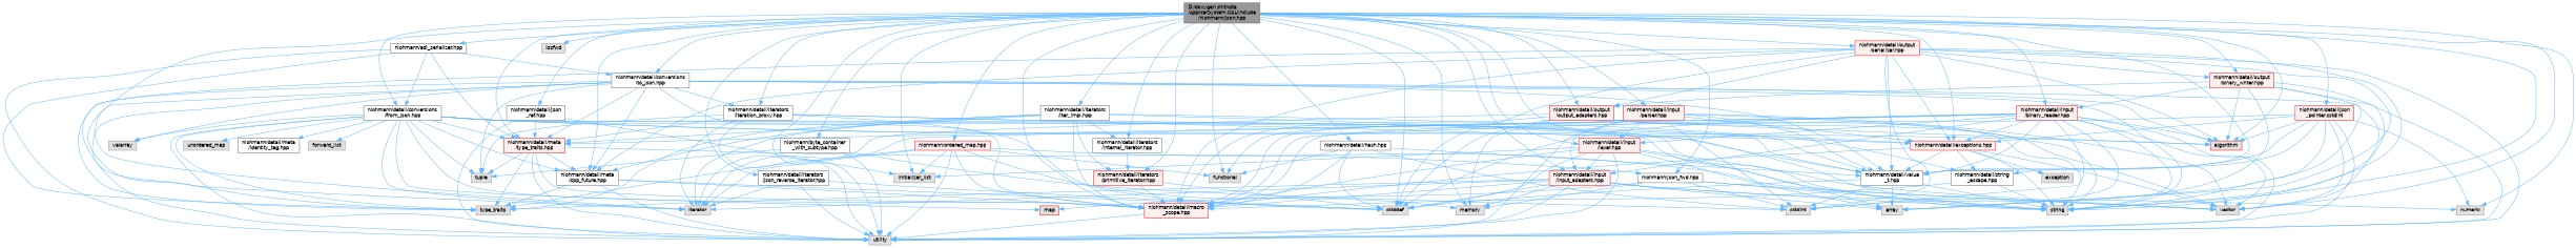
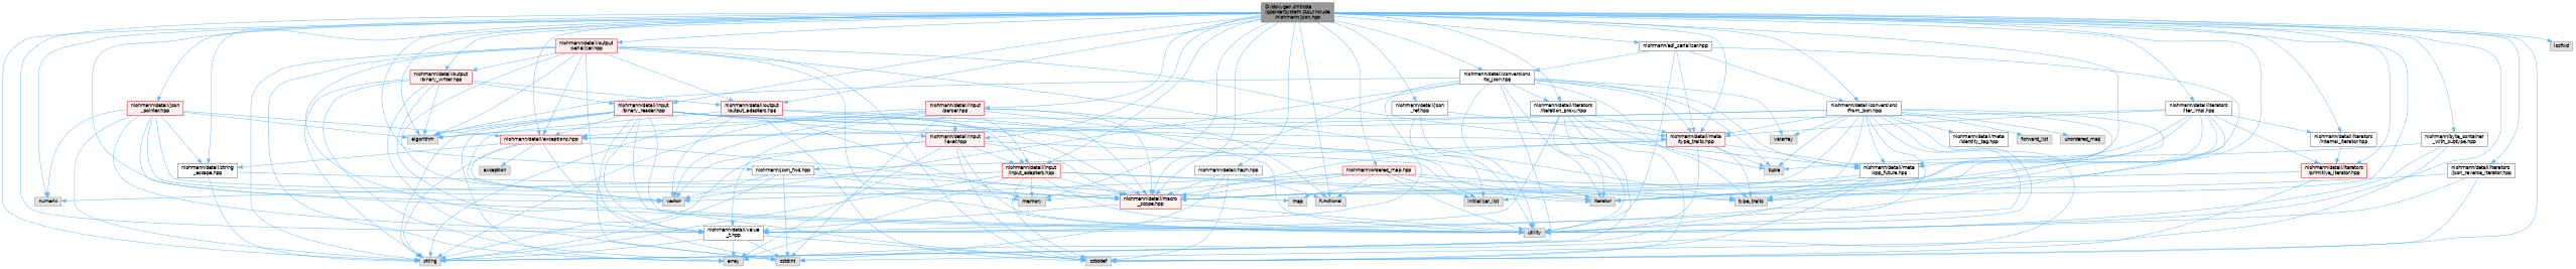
  digraph {
    node [color=grey60 fillcolor="#E0E0E0" fontname=Helvetica fontsize=10 shape=box style=filled]
    edge [color=steelblue1 fontname=Helvetica fontsize=10 labelfontname=Helvetica labelfontsize=10 style=solid]
    n1 [color=gray40 fillcolor=grey60 fontcolor=black height=0.2 label="D:/doxygen shitnqta\l/App/carSystem.DAL/include\l/nlohmann/json.hpp" width=0.4]
-   n2 [color=red height=0.2 label=algorithm width=0.4]
+   n2 [height=0.2 label=algorithm width=0.4]
    n3 [height=0.2 label=cstddef width=0.4]
    n4 [height=0.2 label=functional width=0.4]
    n5 [height=0.2 label=initializer_list width=0.4]
    n6 [height=0.2 label=iosfwd width=0.4]
    n7 [height=0.2 label=iterator width=0.4]
    n8 [height=0.2 label=memory width=0.4]
    n9 [height=0.2 label=numeric width=0.4]
    n10 [height=0.2 label=string width=0.4]
    n11 [height=0.2 label=utility width=0.4]
    n12 [height=0.2 label=vector width=0.4]
    n13 [color=grey40 fillcolor=white height=0.2 label="nlohmann/adl_serializer.hpp" width=0.4]
    n14 [color=grey40 fillcolor=white height=0.2 label="nlohmann/detail/conversions\l/from_json.hpp" width=0.4]
    n15 [color=red fillcolor="#FFF0F0" height=0.2 label="nlohmann/detail/exceptions.hpp" width=0.4]
    n16 [color=grey40 fillcolor=white height=0.2 label="nlohmann/detail/value\l_t.hpp" width=0.4]
    n17 [color=grey40 fillcolor=white height=0.2 label="nlohmann/detail/string\l_escape.hpp" width=0.4]
    n18 [color=red fillcolor="#FFF0F0" height=0.2 label="nlohmann/detail/macro\l_scope.hpp" width=0.4]
    n19 [color=grey40 fillcolor=white height=0.2 label="nlohmann/detail/meta\l/cpp_future.hpp" width=0.4]
    n20 [color=red fillcolor="#FFF0F0" height=0.2 label="nlohmann/detail/meta\l/type_traits.hpp" width=0.4]
    n21 [color=grey40 fillcolor=white height=0.2 label="nlohmann/json_fwd.hpp" width=0.4]
    n22 [color=grey40 fillcolor=white height=0.2 label="nlohmann/detail/conversions\l/to_json.hpp" width=0.4]
    n23 [color=grey40 fillcolor=white height=0.2 label="nlohmann/detail/iterators\l/iteration_proxy.hpp" width=0.4]
    n24 [color=grey40 fillcolor=white height=0.2 label="nlohmann/byte_container\l_with_subtype.hpp" width=0.4]
    n25 [color=grey40 fillcolor=white height=0.2 label="nlohmann/detail/hash.hpp" width=0.4]
    n26 [color=red fillcolor="#FFF0F0" height=0.2 label="nlohmann/detail/input\l/binary_reader.hpp" width=0.4]
    n27 [color=red fillcolor="#FFF0F0" height=0.2 label="nlohmann/detail/input\l/input_adapters.hpp" width=0.4]
    n28 [color=red fillcolor="#FFF0F0" height=0.2 label="nlohmann/detail/input\l/lexer.hpp" width=0.4]
    n29 [color=red fillcolor="#FFF0F0" height=0.2 label="nlohmann/detail/input\l/parser.hpp" width=0.4]
    n30 [color=grey40 fillcolor=white height=0.2 label="nlohmann/detail/iterators\l/internal_iterator.hpp" width=0.4]
    n31 [color=red fillcolor="#FFF0F0" height=0.2 label="nlohmann/detail/iterators\l/primitive_iterator.hpp" width=0.4]
    n32 [color=grey40 fillcolor=white height=0.2 label="nlohmann/detail/iterators\l/iter_impl.hpp" width=0.4]
    n33 [color=grey40 fillcolor=white height=0.2 label="nlohmann/detail/iterators\l/json_reverse_iterator.hpp" width=0.4]
-   n34 [color=red fillcolor="#FFF0F0" height=0.2 label="nlohmann/detail/json\l_pointer.cstdint" width=0.4]
+   n34 [color=red fillcolor="#FFF0F0" height=0.2 label="nlohmann/detail/json\l_pointer.hpp" width=0.4]
    n35 [color=grey40 fillcolor=white height=0.2 label="nlohmann/detail/json\l_ref.hpp" width=0.4]
    n36 [color=red fillcolor="#FFF0F0" height=0.2 label="nlohmann/detail/output\l/binary_writer.hpp" width=0.4]
    n37 [color=red fillcolor="#FFF0F0" height=0.2 label="nlohmann/detail/output\l/output_adapters.hpp" width=0.4]
    n38 [color=red fillcolor="#FFF0F0" height=0.2 label="nlohmann/detail/output\l/serializer.hpp" width=0.4]
    n39 [color=red fillcolor="#FFF0F0" height=0.2 label="nlohmann/ordered_map.hpp" width=0.4]
    n40 [height=0.2 label=type_traits width=0.4]
    n41 [color=grey40 fillcolor=white height=0.2 label="nlohmann/detail/meta\l/identity_tag.hpp" width=0.4]
    n42 [height=0.2 label=array width=0.4]
    n43 [height=0.2 label=forward_list width=0.4]
-   n44 [color=red height=0.2 label=map width=0.4]
+   n44 [height=0.2 label=map width=0.4]
    n45 [height=0.2 label=tuple width=0.4]
    n46 [height=0.2 label=unordered_map width=0.4]
    n47 [height=0.2 label=valarray width=0.4]
    n48 [height=0.2 label=exception width=0.4]
    n49 [height=0.2 label=cstdint width=0.4]
    n1 -> n2
    n1 -> n3
    n1 -> n4
    n1 -> n5
    n1 -> n6
    n1 -> n7
    n1 -> n8
    n1 -> n9
    n1 -> n10
    n1 -> n11
    n1 -> n12
    n1 -> n13
    n1 -> n14
    n1 -> n15
    n1 -> n16
    n1 -> n17
    n1 -> n18
    n1 -> n19
    n1 -> n20
    n1 -> n21
    n1 -> n22
    n1 -> n23
    n1 -> n24
    n1 -> n25
    n1 -> n26
    n1 -> n27
    n1 -> n28
    n1 -> n29
    n1 -> n30
    n1 -> n31
    n1 -> n32
    n1 -> n33
    n1 -> n34
    n1 -> n35
    n1 -> n36
    n1 -> n37
    n1 -> n38
    n1 -> n39
    n13 -> n11
    n13 -> n14
    n13 -> n20
    n13 -> n22
    n13 -> n40
    n14 -> n2
    n14 -> n7
    n14 -> n10
    n14 -> n11
    n14 -> n15
    n14 -> n16
    n14 -> n18
    n14 -> n19
    n14 -> n20
    n14 -> n40
    n14 -> n41
    n14 -> n42
    n14 -> n43
    n14 -> n44
    n14 -> n45
    n14 -> n46
    n14 -> n47
    n15 -> n10
    n15 -> n12
    n15 -> n16
    n15 -> n17
    n15 -> n18
    n15 -> n48
    n16 -> n3
    n16 -> n10
    n16 -> n42
    n16 -> n49
    n17 -> n10
    n17 -> n18
    n18 -> n11
    n19 -> n3
    n19 -> n11
    n19 -> n18
    n19 -> n40
    n20 -> n11
    n20 -> n18
    n20 -> n19
    n20 -> n21
    n20 -> n40
    n20 -> n45
    n21 -> n8
    n21 -> n10
    n21 -> n12
    n21 -> n44
    n21 -> n49
    n22 -> n2
    n22 -> n7
    n22 -> n10
    n22 -> n11
    n22 -> n12
    n22 -> n16
    n22 -> n18
    n22 -> n19
    n22 -> n20
    n22 -> n23
    n22 -> n40
    n22 -> n45
    n22 -> n47
    n23 -> n3
    n23 -> n7
    n23 -> n10
    n23 -> n11
    n23 -> n16
    n23 -> n20
    n23 -> n45
    n24 -> n11
    n24 -> n45
    n24 -> n49
    n25 -> n3
    n25 -> n4
-   n25 -> n16
+   n18 -> n16
    n25 -> n18
    n25 -> n49
    n26 -> n2
    n26 -> n3
    n26 -> n7
    n26 -> n10
    n26 -> n11
    n26 -> n12
    n26 -> n15
    n26 -> n16
    n26 -> n18
    n26 -> n20
    n26 -> n27
    n26 -> n28
    n26 -> n42
    n26 -> n49
    n27 -> n3
    n27 -> n7
    n27 -> n8
    n27 -> n9
    n27 -> n10
    n27 -> n11
    n27 -> n18
    n27 -> n40
    n27 -> n42
    n28 -> n3
    n28 -> n5
    n28 -> n10
    n28 -> n11
    n28 -> n12
    n28 -> n18
    n28 -> n27
    n28 -> n42
    n29 -> n4
    n29 -> n10
    n29 -> n11
    n29 -> n12
    n29 -> n15
    n29 -> n16
    n29 -> n18
    n29 -> n27
    n29 -> n28
    n29 -> n49
    n30 -> n31
    n31 -> n3
    n31 -> n18
    n32 -> n7
    n32 -> n15
    n32 -> n16
    n32 -> n18
    n32 -> n19
    n32 -> n20
    n32 -> n30
    n32 -> n31
    n32 -> n40
    n33 -> n3
    n33 -> n7
    n33 -> n11
    n34 -> n2
    n34 -> n9
    n34 -> n10
    n34 -> n11
    n34 -> n12
    n34 -> n15
    n34 -> n16
    n34 -> n17
    n34 -> n18
    n35 -> n5
    n35 -> n11
    n35 -> n20
    n36 -> n2
    n36 -> n10
    n36 -> n11
    n36 -> n26
    n36 -> n37
    n36 -> n42
    n36 -> n49
    n37 -> n2
    n37 -> n3
    n37 -> n7
    n37 -> n8
    n37 -> n10
    n37 -> n12
    n37 -> n18
    n38 -> n2
    n38 -> n3
    n38 -> n10
    n38 -> n11
    n38 -> n15
    n38 -> n16
    n38 -> n18
    n38 -> n19
    n38 -> n36
    n38 -> n37
    n38 -> n40
    n38 -> n42
    n38 -> n49
    n39 -> n4
    n39 -> n5
    n39 -> n7
    n39 -> n8
    n39 -> n11
    n39 -> n12
    n39 -> n18
    n39 -> n40
  }
